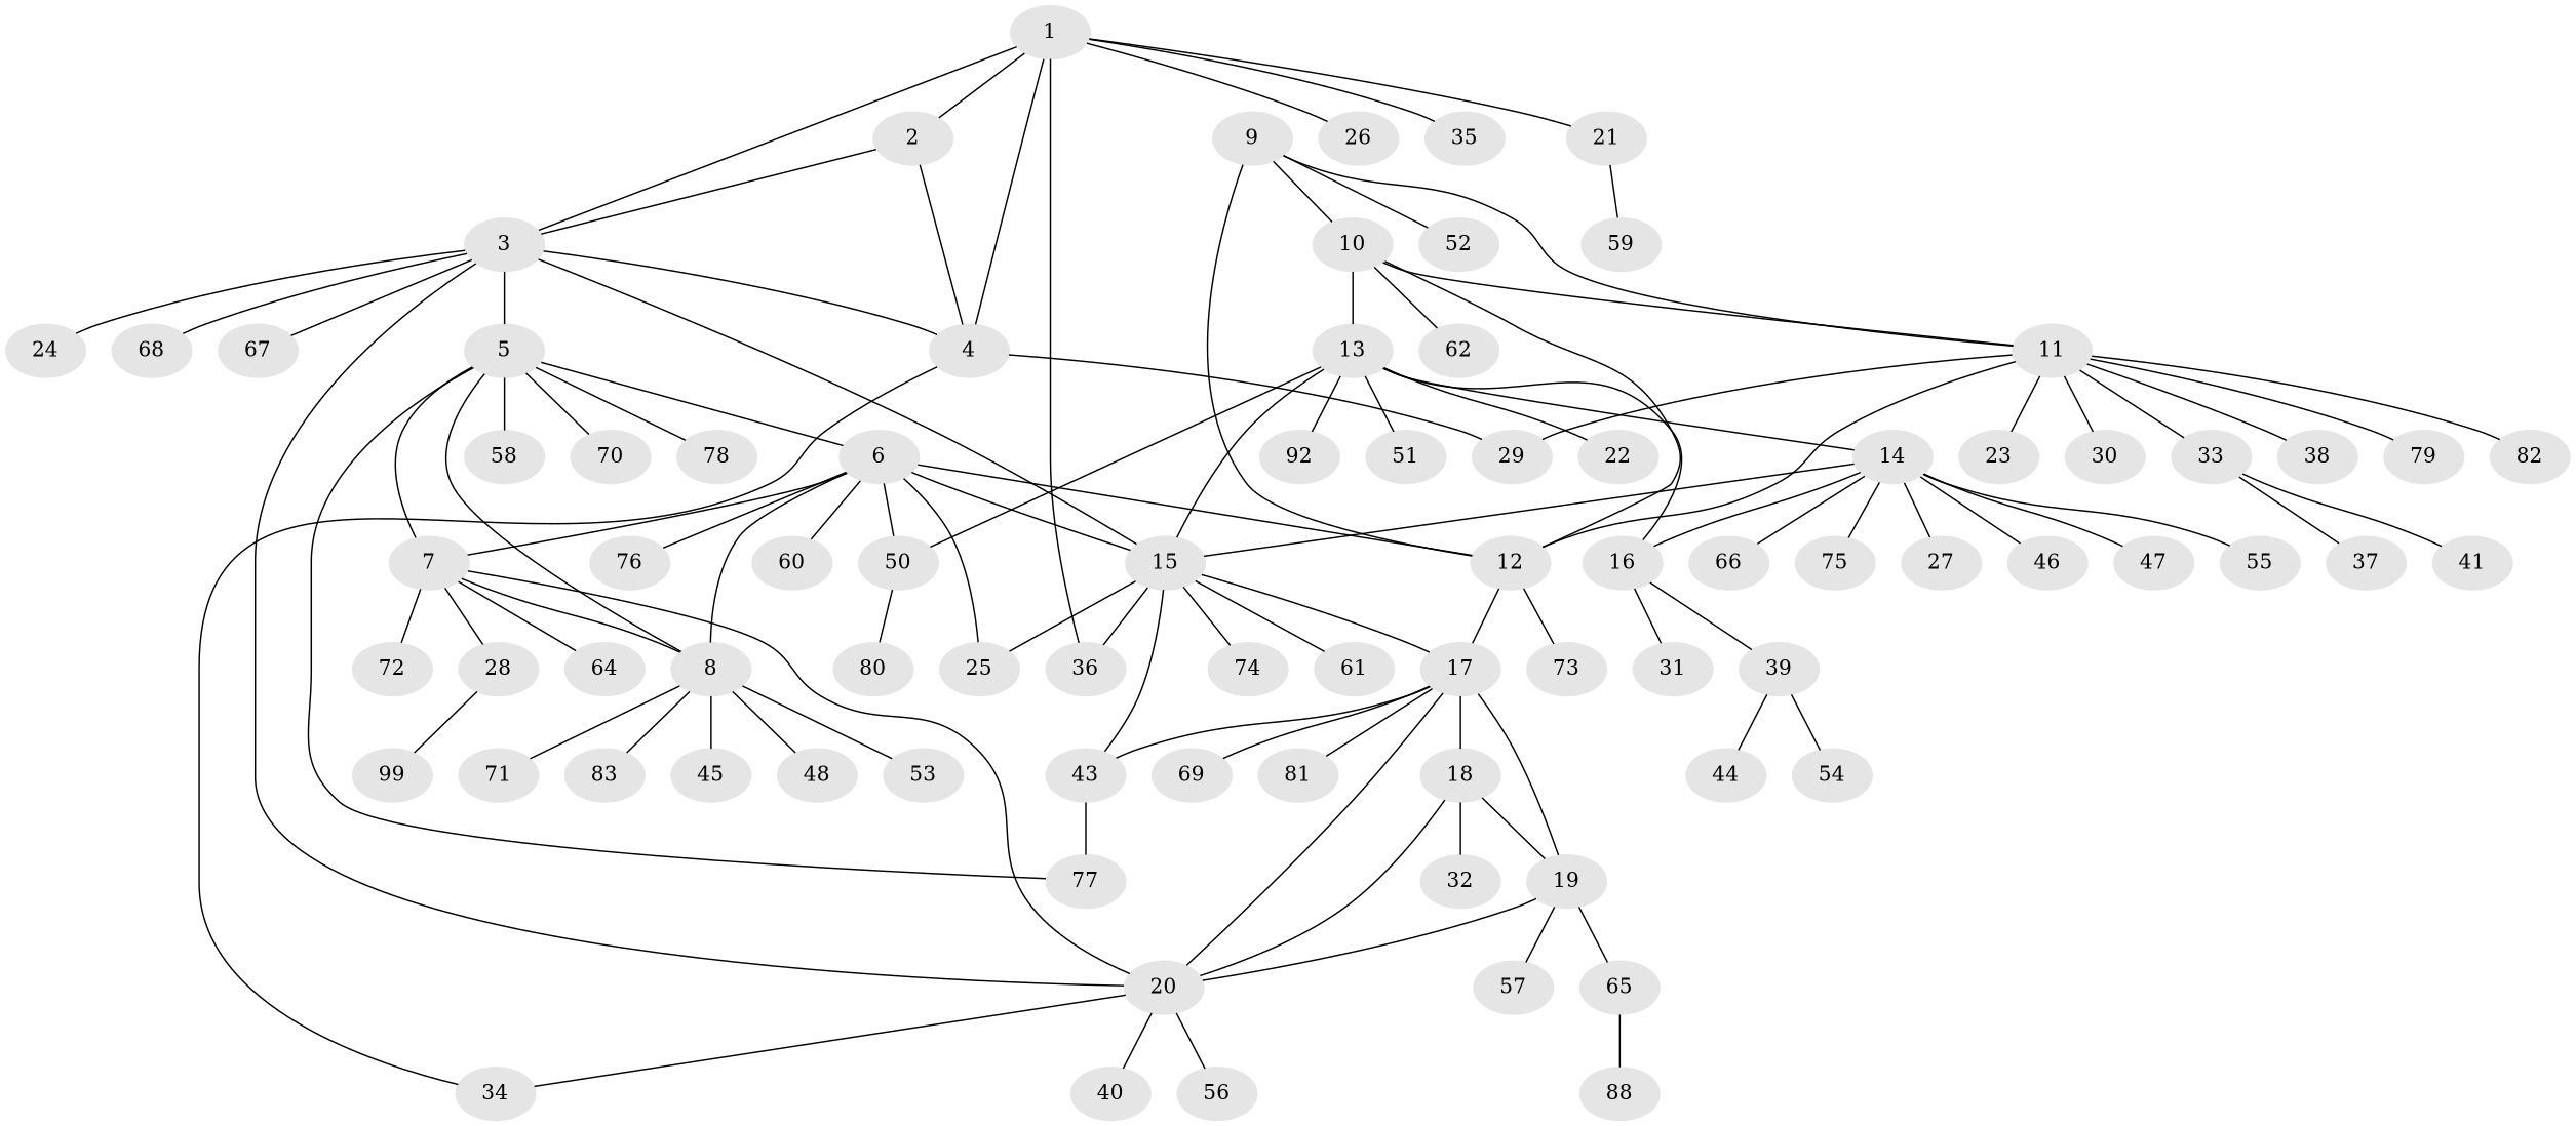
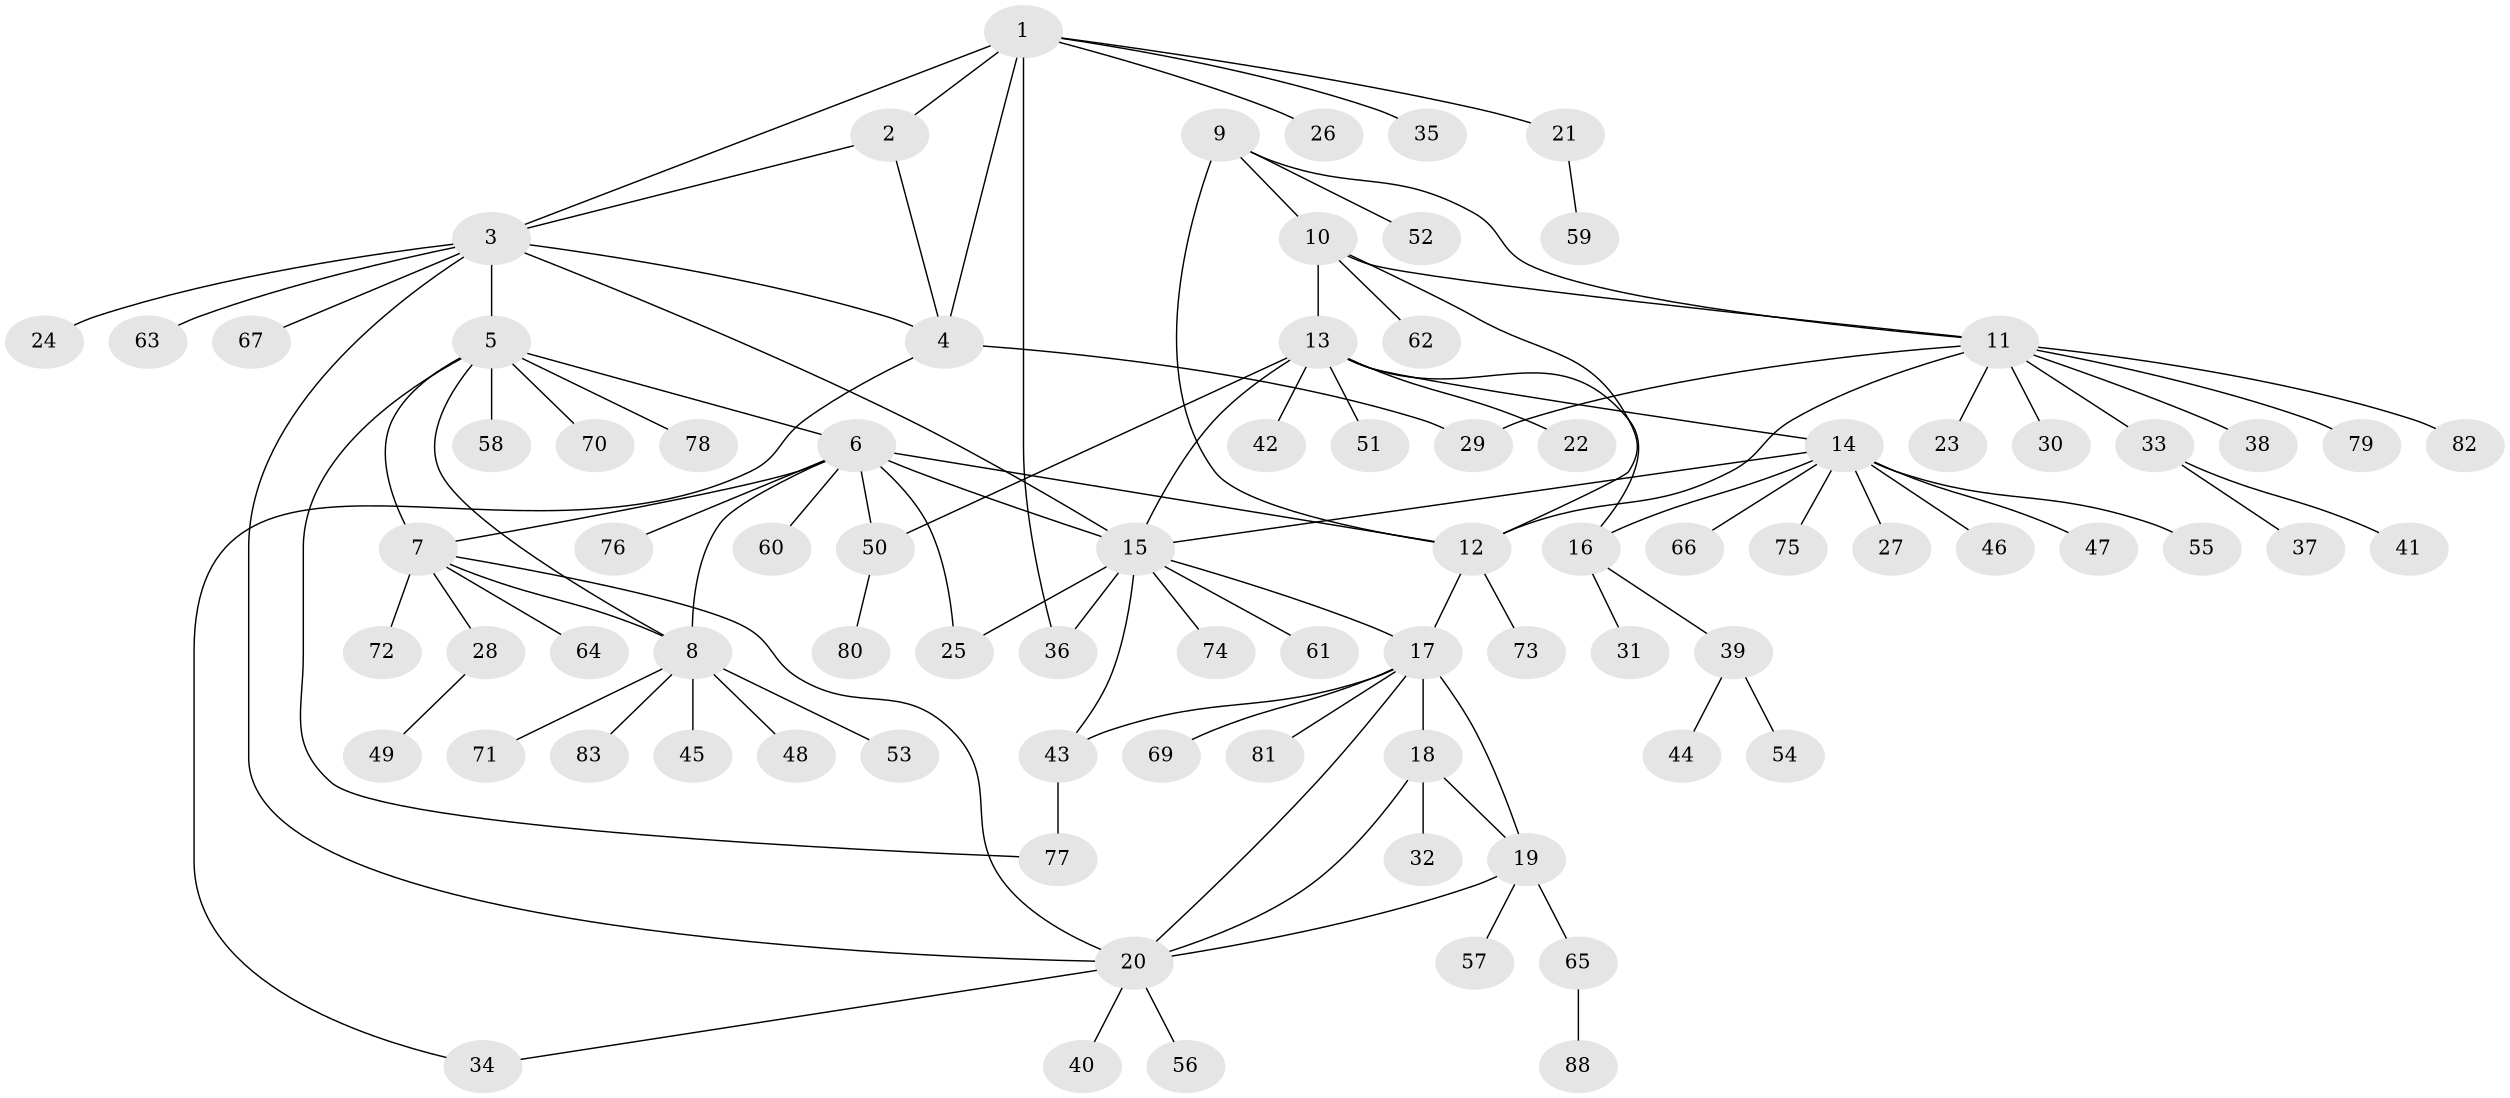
  graph {
    node [color=gray90 style=filled]
    1
    2
    3
    4
    21
    26
    35
    36
    5
    15
    20
    24
-   63 [label=68]
+   63
    67
    29
    34
    59
    6
    7
    8
    58
    70
    77
    78
    25
    17
    43
    61
    74
    40
    56
    11
    12
    23
    30
    33
    38
    79
    82
    50
    60
    76
    28
    64
    72
    45
    48
    53
    71
    83
    73
    80
-   49 [label=99]
+   49
    9
    10
    52
    13
    62
    14
    16
    22
-   42 [label=92]
+   42
    51
    37
    41
    18
    19
    69
    81
    27
    46
    47
    55
    66
    75
    31
    39
    44
    54
    32
    57
    65
    n83 [label=88]
    1 -- 2
    1 -- 3
    1 -- 4
    1 -- 21
    1 -- 26
    1 -- 35
    1 -- 36
    2 -- 3
    2 -- 4
    3 -- 4
    3 -- 5
    3 -- 15
    3 -- 20
    3 -- 24
    3 -- 63
    3 -- 67
    4 -- 29
    4 -- 34
    21 -- 59
    5 -- 6
    5 -- 7
    5 -- 8
    5 -- 58
    5 -- 70
    5 -- 77
    5 -- 78
    15 -- 36
    15 -- 25
    15 -- 17
    15 -- 43
    15 -- 61
    15 -- 74
    20 -- 34
    20 -- 40
    20 -- 56
    6 -- 15
    6 -- 7
    6 -- 8
    6 -- 25
    6 -- 12
    6 -- 50
    6 -- 60
    6 -- 76
    7 -- 20
    7 -- 8
    7 -- 28
    7 -- 64
    7 -- 72
    8 -- 45
    8 -- 48
    8 -- 53
    8 -- 71
    8 -- 83
    17 -- 20
    17 -- 43
    17 -- 18
    17 -- 19
    17 -- 69
    17 -- 81
    43 -- 77
    11 -- 29
    11 -- 12
    11 -- 23
    11 -- 30
    11 -- 33
    11 -- 38
    11 -- 79
    11 -- 82
    12 -- 17
    12 -- 73
    33 -- 37
    33 -- 41
    50 -- 80
    28 -- 49
    9 -- 11
    9 -- 12
    9 -- 10
    9 -- 52
    10 -- 11
    10 -- 12
    10 -- 13
    10 -- 62
    13 -- 15
    13 -- 50
    13 -- 14
    13 -- 16
    13 -- 22
    13 -- 42
    13 -- 51
    14 -- 15
    14 -- 16
    14 -- 27
    14 -- 46
    14 -- 47
    14 -- 55
    14 -- 66
    14 -- 75
    16 -- 31
    16 -- 39
    18 -- 20
    18 -- 19
    18 -- 32
    19 -- 20
    19 -- 57
    19 -- 65
    39 -- 44
    39 -- 54
    65 -- n83
  }
